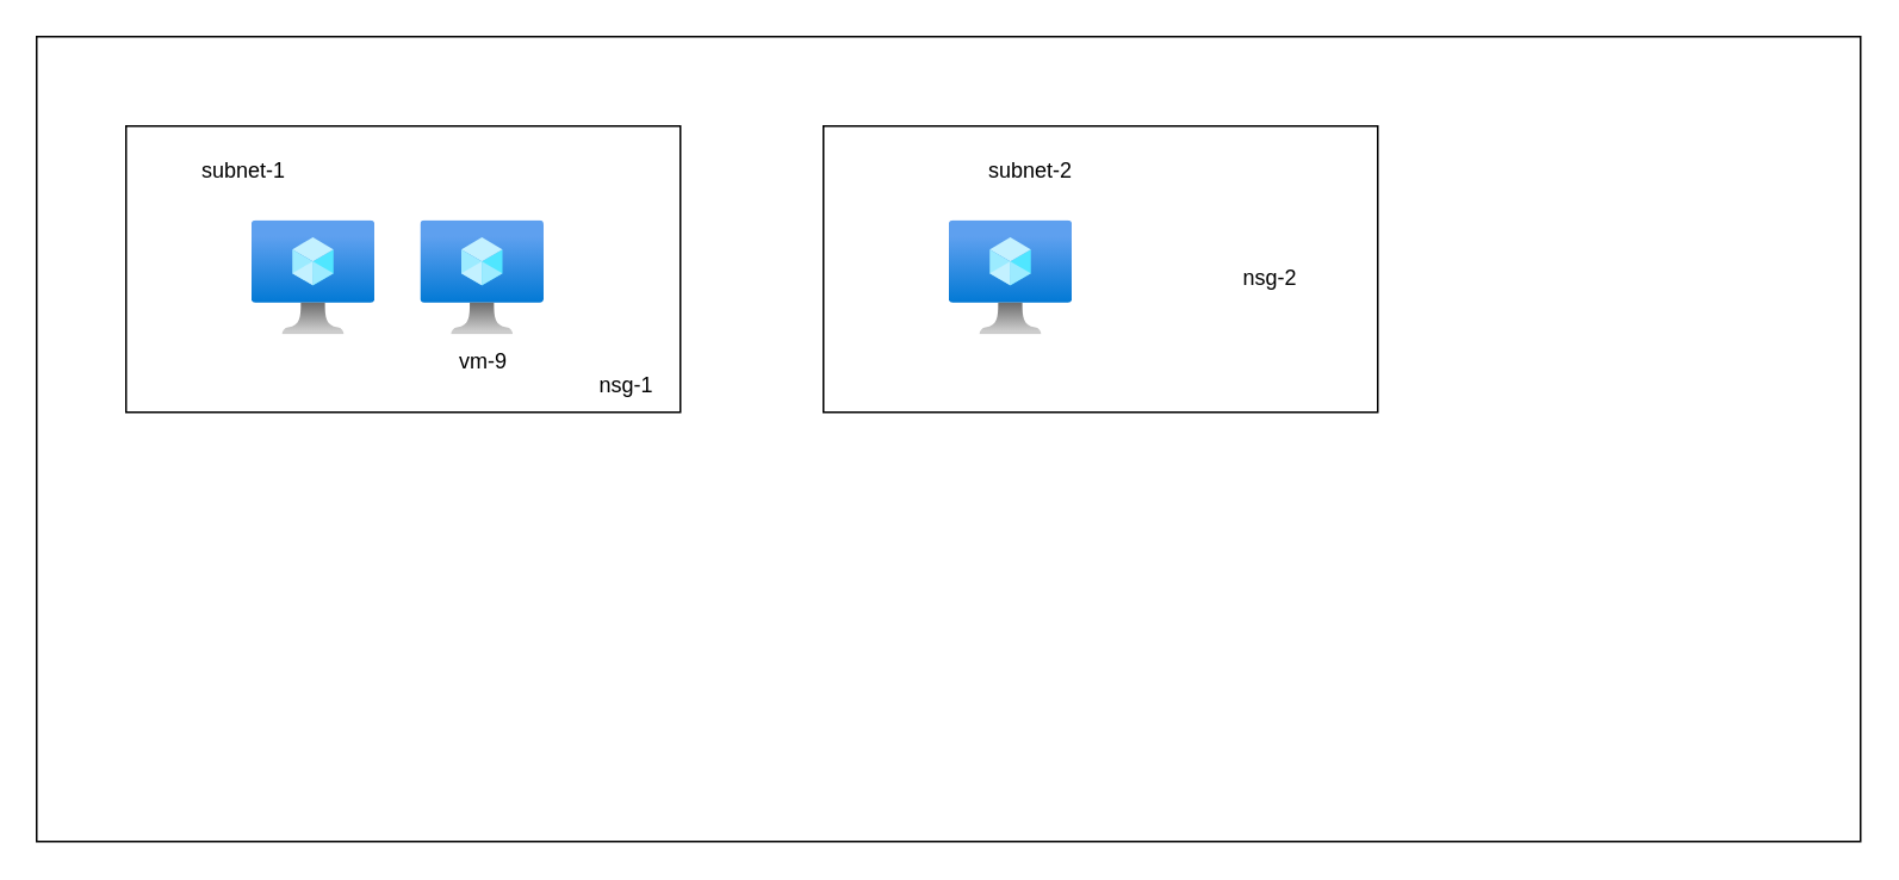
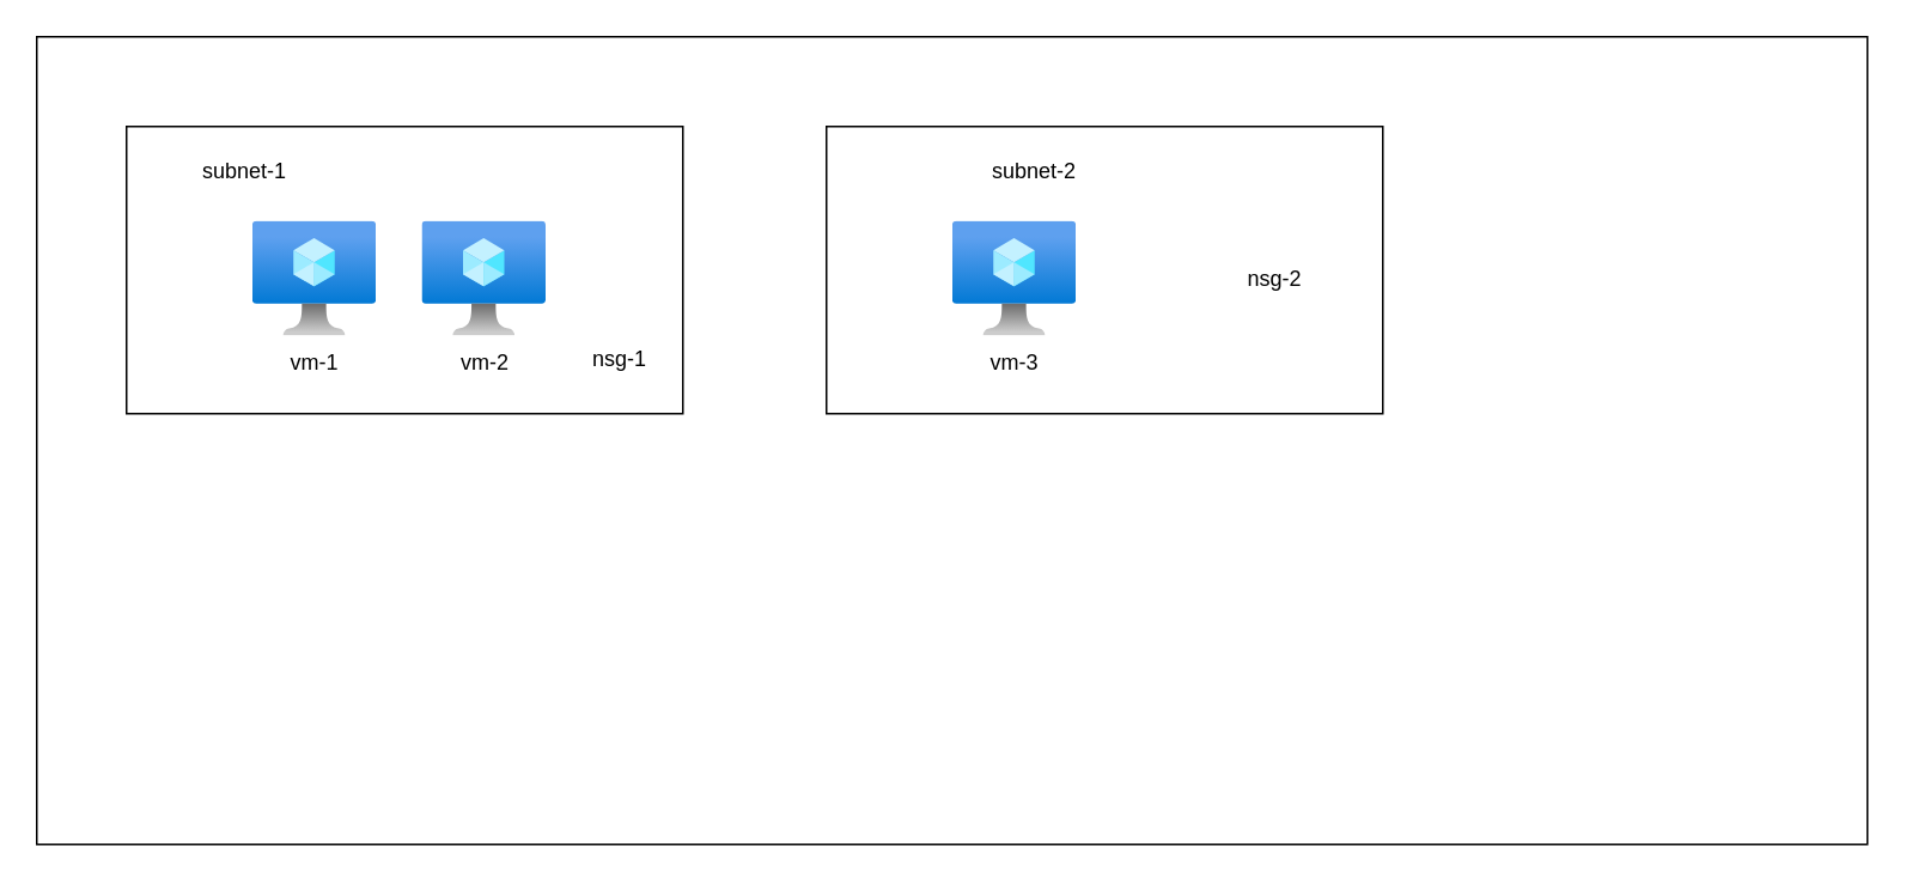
  <mxCell id="0" />
  <mxCell id="1" parent="0" />
  <mxCell id="2" value="" style="rounded=0;whiteSpace=wrap;html=1;" vertex="1" parent="1"><mxGeometry x="20" y="20" width="1020" height="450" as="geometry" /></mxCell>
  <mxCell id="3" value="" style="rounded=0;whiteSpace=wrap;html=1;" vertex="1" parent="1"><mxGeometry x="70" y="70" width="310" height="160" as="geometry" /></mxCell>
  <mxCell id="4" value="" style="image;aspect=fixed;html=1;points=[];align=center;fontSize=12;image=img/lib/azure2/compute/Virtual_Machine.svg;" vertex="1" parent="1"><mxGeometry x="140.5" y="123" width="69" height="64" as="geometry" /></mxCell>
  <mxCell id="5" value="subnet-1" style="text;html=1;strokeColor=none;fillColor=none;align=center;verticalAlign=middle;whiteSpace=wrap;rounded=0;" vertex="1" parent="1"><mxGeometry x="106" y="80" width="60" height="30" as="geometry" /></mxCell>
+ <mxCell id="6" value="vm-1" style="text;html=1;strokeColor=none;fillColor=none;align=center;verticalAlign=middle;whiteSpace=wrap;rounded=0;" vertex="1" parent="1"><mxGeometry x="145" y="187" width="60" height="30" as="geometry" /></mxCell>
  <mxCell id="7" value="" style="image;aspect=fixed;html=1;points=[];align=center;fontSize=12;image=img/lib/azure2/compute/Virtual_Machine.svg;" vertex="1" parent="1"><mxGeometry x="235" y="123" width="69" height="64" as="geometry" /></mxCell>
- <mxCell id="8" value="vm-9" style="text;html=1;strokeColor=none;fillColor=none;align=center;verticalAlign=middle;whiteSpace=wrap;rounded=0;" vertex="1" parent="1"><mxGeometry x="239.5" y="187" width="60" height="30" as="geometry" /></mxCell>
- <mxCell id="9" value="nsg-1" style="text;html=1;strokeColor=none;fillColor=none;align=center;verticalAlign=middle;whiteSpace=wrap;rounded=0;" vertex="1" parent="1"><mxGeometry x="320" y="200" width="60" height="30" as="geometry" /></mxCell>
+ <mxCell id="8" value="vm-2" style="text;html=1;strokeColor=none;fillColor=none;align=center;verticalAlign=middle;whiteSpace=wrap;rounded=0;" vertex="1" parent="1"><mxGeometry x="239.5" y="187" width="60" height="30" as="geometry" /></mxCell>
+ <mxCell id="9" value="nsg-1" style="text;html=1;strokeColor=none;fillColor=none;align=center;verticalAlign=middle;whiteSpace=wrap;rounded=0;" vertex="1" parent="1"><mxGeometry x="315" y="185" width="60" height="30" as="geometry" /></mxCell>
  <mxCell id="10" value="" style="rounded=0;whiteSpace=wrap;html=1;" vertex="1" parent="1"><mxGeometry x="460" y="70" width="310" height="160" as="geometry" /></mxCell>
  <mxCell id="11" value="" style="image;aspect=fixed;html=1;points=[];align=center;fontSize=12;image=img/lib/azure2/compute/Virtual_Machine.svg;" vertex="1" parent="1"><mxGeometry x="530.5" y="123" width="69" height="64" as="geometry" /></mxCell>
  <mxCell id="12" value="subnet-2" style="text;html=1;strokeColor=none;fillColor=none;align=center;verticalAlign=middle;whiteSpace=wrap;rounded=0;" vertex="1" parent="1"><mxGeometry x="546" y="80" width="60" height="30" as="geometry" /></mxCell>
+ <mxCell id="13" value="vm-3" style="text;html=1;strokeColor=none;fillColor=none;align=center;verticalAlign=middle;whiteSpace=wrap;rounded=0;" vertex="1" parent="1"><mxGeometry x="535" y="187" width="60" height="30" as="geometry" /></mxCell>
  <mxCell id="14" value="nsg-2" style="text;html=1;strokeColor=none;fillColor=none;align=center;verticalAlign=middle;whiteSpace=wrap;rounded=0;" vertex="1" parent="1"><mxGeometry x="680" y="140" width="60" height="30" as="geometry" /></mxCell>
